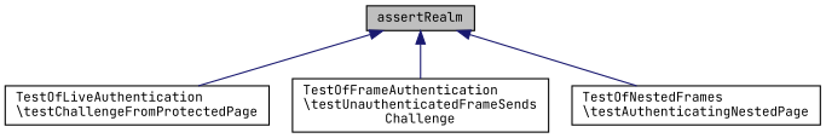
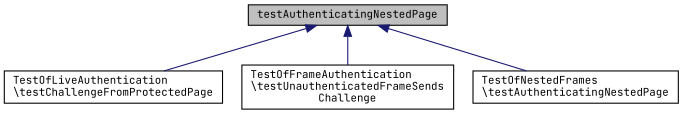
  digraph {
    rankdir=TB
    fontname="JetBrains Mono"
    node [color=black fillcolor=white fontname="JetBrains Mono" fontsize=10 shape=record style=filled]
    edge [color=midnightblue dir=back fontname="JetBrains Mono" fontsize=10 labelfontname=Helvetica labelfontsize=10 style=solid]
-   n1 [fillcolor=grey75 fontcolor=black height=0.2 label=assertRealm width=0.4]
+   n1 [fillcolor=grey75 fontcolor=black height=0.2 label=testAuthenticatingNestedPage width=0.4]
    n2 [height=0.2 label="TestOfLiveAuthentication\l\\testChallengeFromProtectedPage" width=0.4]
    n3 [height=0.2 label="TestOfFrameAuthentication\l\\testUnauthenticatedFrameSends\lChallenge" width=0.4]
    n4 [height=0.2 label="TestOfNestedFrames\l\\testAuthenticatingNestedPage" width=0.4]
    n1 -> n2
    n1 -> n3
    n1 -> n4
  }
